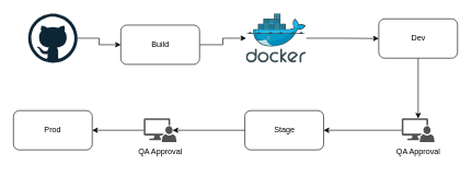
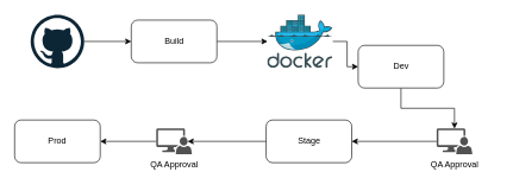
  <mxCell id="0" />
  <mxCell id="1" parent="0" />
  <mxCell id="2" style="edgeStyle=orthogonalEdgeStyle;rounded=0;orthogonalLoop=1;jettySize=auto;html=1;" edge="1" parent="1" source="3" target="5"><mxGeometry relative="1" as="geometry" /></mxCell>
  <mxCell id="3" value="" style="dashed=0;outlineConnect=0;html=1;align=center;labelPosition=center;verticalLabelPosition=bottom;verticalAlign=top;shape=mxgraph.weblogos.github" vertex="1" parent="1"><mxGeometry x="42.5" y="20" width="75" height="75" as="geometry" /></mxCell>
  <mxCell id="4" style="edgeStyle=orthogonalEdgeStyle;rounded=0;orthogonalLoop=1;jettySize=auto;html=1;" edge="1" parent="1" source="5" target="7"><mxGeometry relative="1" as="geometry" /></mxCell>
- <mxCell id="5" value="Build" style="rounded=1;whiteSpace=wrap;html=1;" vertex="1" parent="1"><mxGeometry x="183.5" y="37.5" width="120" height="60" as="geometry" /></mxCell>
+ <mxCell id="5" value="Build" style="rounded=1;whiteSpace=wrap;html=1;" vertex="1" parent="1"><mxGeometry x="183.5" y="27.5" width="120" height="60" as="geometry" /></mxCell>
  <mxCell id="6" style="edgeStyle=orthogonalEdgeStyle;rounded=0;orthogonalLoop=1;jettySize=auto;html=1;" edge="1" parent="1" source="7" target="9"><mxGeometry relative="1" as="geometry" /></mxCell>
  <mxCell id="7" value="" style="image;sketch=0;aspect=fixed;html=1;points=[];align=center;fontSize=12;image=img/lib/mscae/Docker.svg;" vertex="1" parent="1"><mxGeometry x="374.5" y="20" width="91.46" height="75" as="geometry" /></mxCell>
  <mxCell id="8" style="edgeStyle=orthogonalEdgeStyle;rounded=0;orthogonalLoop=1;jettySize=auto;html=1;" edge="1" parent="1" source="9" target="11"><mxGeometry relative="1" as="geometry" /></mxCell>
- <mxCell id="9" value="Dev" style="rounded=1;whiteSpace=wrap;html=1;" vertex="1" parent="1"><mxGeometry x="576.5" y="28" width="120" height="60" as="geometry" /></mxCell>
+ <mxCell id="9" value="Dev" style="rounded=1;whiteSpace=wrap;html=1;" vertex="1" parent="1"><mxGeometry x="501.5" y="63" width="120" height="60" as="geometry" /></mxCell>
  <mxCell id="10" style="edgeStyle=orthogonalEdgeStyle;rounded=0;orthogonalLoop=1;jettySize=auto;html=1;" edge="1" parent="1" source="11" target="12"><mxGeometry relative="1" as="geometry" /></mxCell>
  <mxCell id="11" value="" style="sketch=0;pointerEvents=1;shadow=0;dashed=0;html=1;strokeColor=none;labelPosition=center;verticalLabelPosition=bottom;verticalAlign=top;align=center;fillColor=#515151;shape=mxgraph.mscae.system_center.admin_console" vertex="1" parent="1"><mxGeometry x="611.5" y="180" width="50" height="36" as="geometry" /></mxCell>
  <mxCell id="12" value="Stage" style="rounded=1;whiteSpace=wrap;html=1;" vertex="1" parent="1"><mxGeometry x="372.5" y="168" width="120" height="60" as="geometry" /></mxCell>
  <mxCell id="13" value="Prod" style="rounded=1;whiteSpace=wrap;html=1;" vertex="1" parent="1"><mxGeometry x="20" y="168" width="120" height="60" as="geometry" /></mxCell>
  <mxCell id="14" style="edgeStyle=orthogonalEdgeStyle;rounded=0;orthogonalLoop=1;jettySize=auto;html=1;" edge="1" parent="1" source="15" target="13"><mxGeometry relative="1" as="geometry" /></mxCell>
  <mxCell id="15" value="" style="sketch=0;pointerEvents=1;shadow=0;dashed=0;html=1;strokeColor=none;labelPosition=center;verticalLabelPosition=bottom;verticalAlign=top;align=center;fillColor=#515151;shape=mxgraph.mscae.system_center.admin_console" vertex="1" parent="1"><mxGeometry x="218.5" y="180" width="50" height="36" as="geometry" /></mxCell>
  <mxCell id="16" style="edgeStyle=orthogonalEdgeStyle;rounded=0;orthogonalLoop=1;jettySize=auto;html=1;entryX=0.88;entryY=0.5;entryDx=0;entryDy=0;entryPerimeter=0;" edge="1" parent="1" source="12" target="15"><mxGeometry relative="1" as="geometry" /></mxCell>
  <mxCell id="17" value="QA Approval" style="text;html=1;align=center;verticalAlign=middle;whiteSpace=wrap;rounded=0;" vertex="1" parent="1"><mxGeometry x="200.5" y="216" width="86" height="30" as="geometry" /></mxCell>
  <mxCell id="18" value="QA Approval" style="text;html=1;align=center;verticalAlign=middle;whiteSpace=wrap;rounded=0;" vertex="1" parent="1"><mxGeometry x="593.5" y="216" width="86" height="30" as="geometry" /></mxCell>
